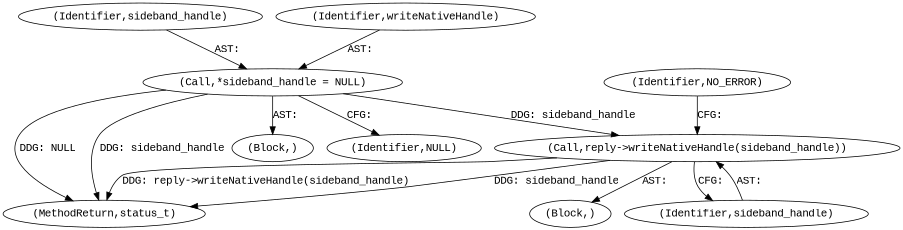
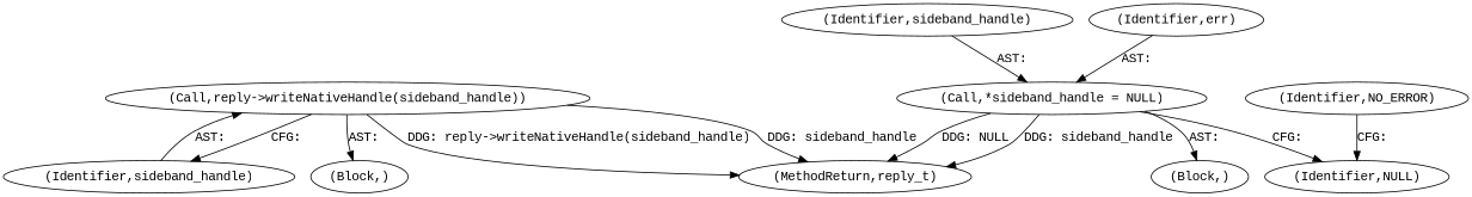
  digraph {
    fontname="Liberation Mono"
    node [fontname="Liberation Mono"]
    edge [fontname="Liberation Mono"]
    n1 [label="(Call,reply->writeNativeHandle(sideband_handle))"]
    n2 [label="(Identifier,sideband_handle)"]
-   n3 [label="(MethodReturn,status_t)"]
+   n3 [label="(MethodReturn,reply_t)"]
    n4 [label="(Block,)"]
    n5 [label="(Call,*sideband_handle = NULL)"]
    n6 [label="(Block,)"]
    n7 [label="(Identifier,NULL)"]
    n8 [label="(Identifier,sideband_handle)"]
-   n9 [label="(Identifier,writeNativeHandle)"]
+   n9 [label="(Identifier,err)"]
    n10 [label="(Identifier,NO_ERROR)"]
    n1 -> n2 [label="CFG: "]
    n1 -> n3 [label="DDG: reply->writeNativeHandle(sideband_handle)"]
    n1 -> n3 [label="DDG: sideband_handle"]
    n1 -> n4 [label="AST: "]
    n2 -> n1 [label="AST: "]
-   n5 -> n1 [label="DDG: sideband_handle"]
    n5 -> n3 [label="DDG: NULL"]
    n5 -> n3 [label="DDG: sideband_handle"]
    n5 -> n6 [label="AST: "]
    n5 -> n7 [label="CFG: "]
    n8 -> n5 [label="AST: "]
    n9 -> n5 [label="AST: "]
-   n10 -> n1 [label="CFG: "]
+   n10 -> n7 [label="CFG: "]
  }
